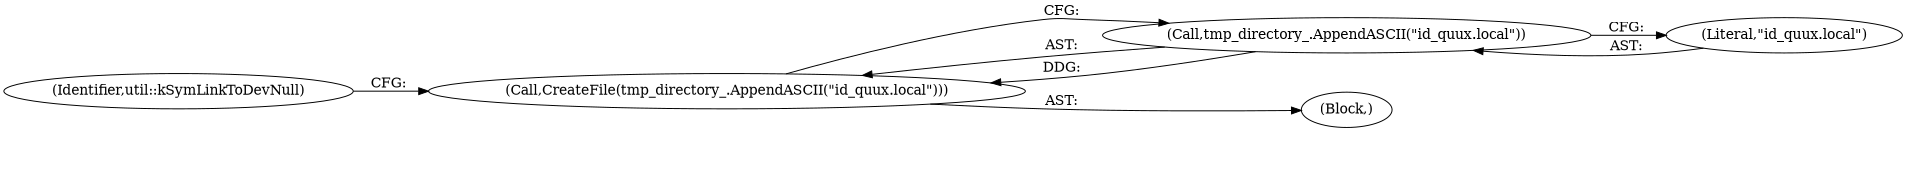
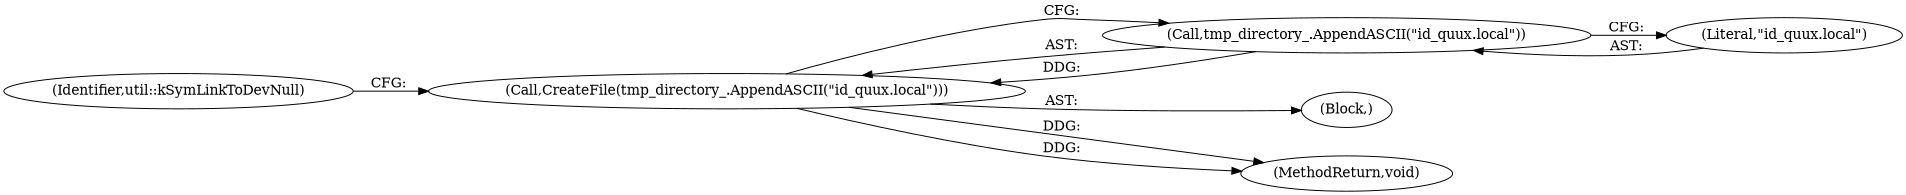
  digraph {
    rankdir=LR
    n1 [label="(Call,CreateFile(tmp_directory_.AppendASCII(\"id_quux.local\")))"]
    n2 [label="(Call,tmp_directory_.AppendASCII(\"id_quux.local\"))"]
    n3 [label="(Block,)"]
+   n4 [label="(MethodReturn,void)"]
    n5 [label="(Literal,\"id_quux.local\")"]
    n6 [label="(Identifier,util::kSymLinkToDevNull)"]
    n1 -> n2 [label="CFG: "]
    n1 -> n3 [label="AST: "]
+   n1 -> n4 [label="DDG: "]
+   n1 -> n4 [label="DDG: "]
    n2 -> n1 [label="AST: "]
    n2 -> n1 [label="DDG: "]
    n2 -> n5 [label="CFG: "]
    n5 -> n2 [label="AST: "]
    n6 -> n1 [label="CFG: "]
  }
